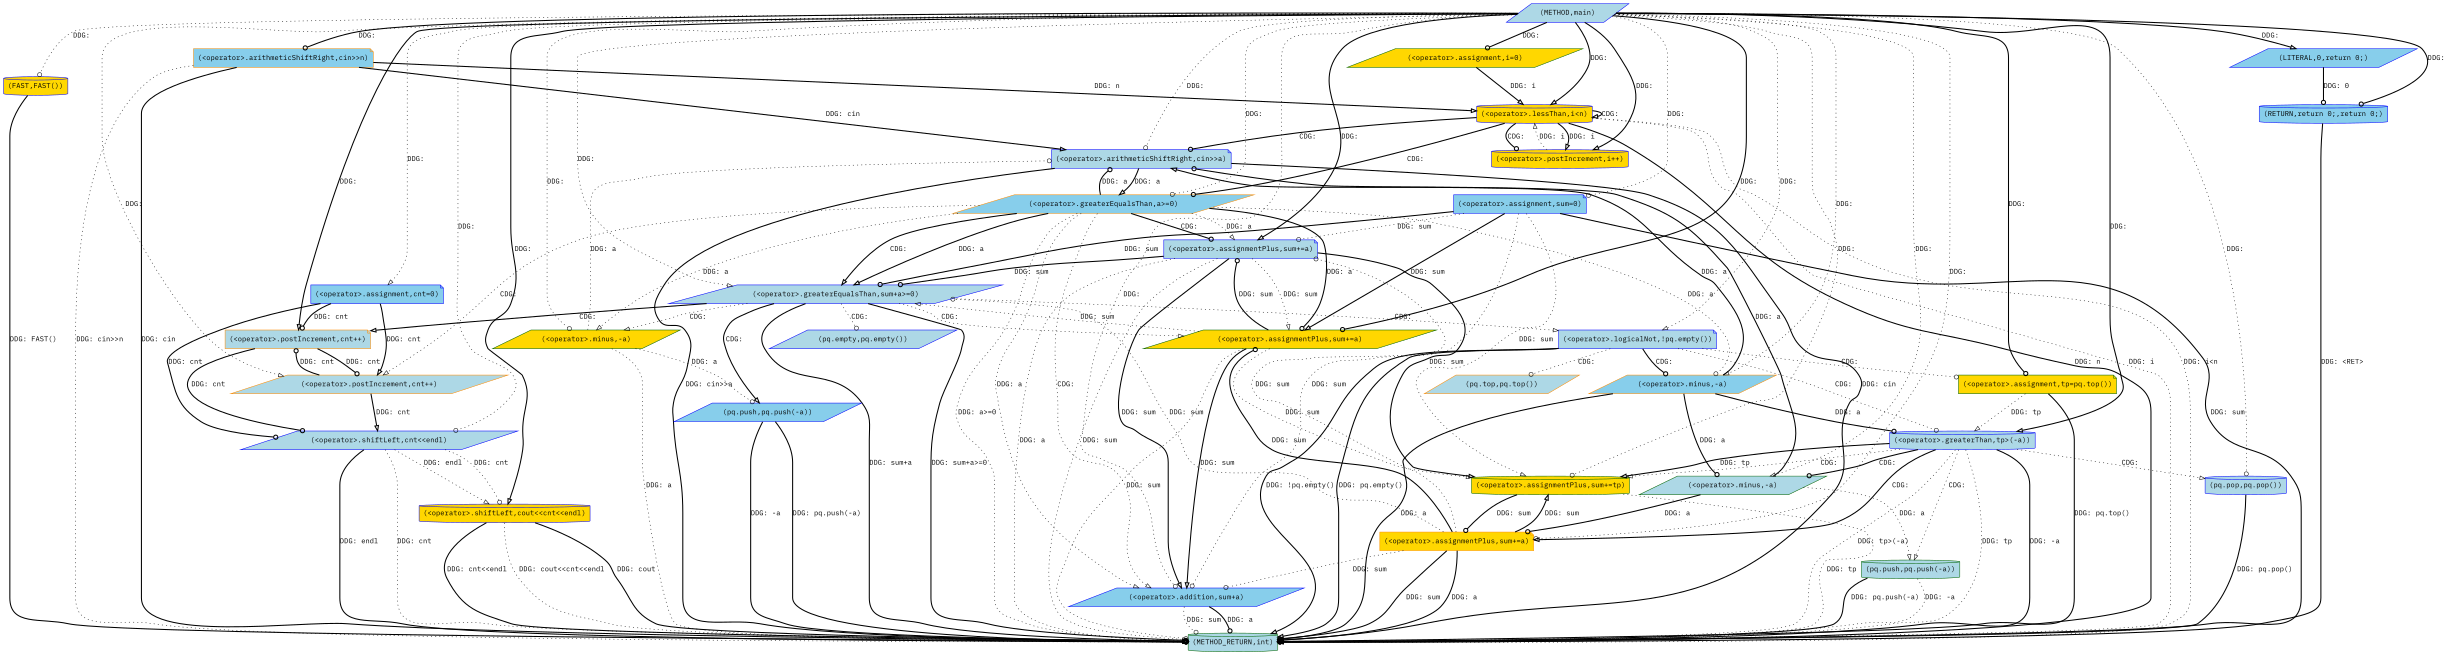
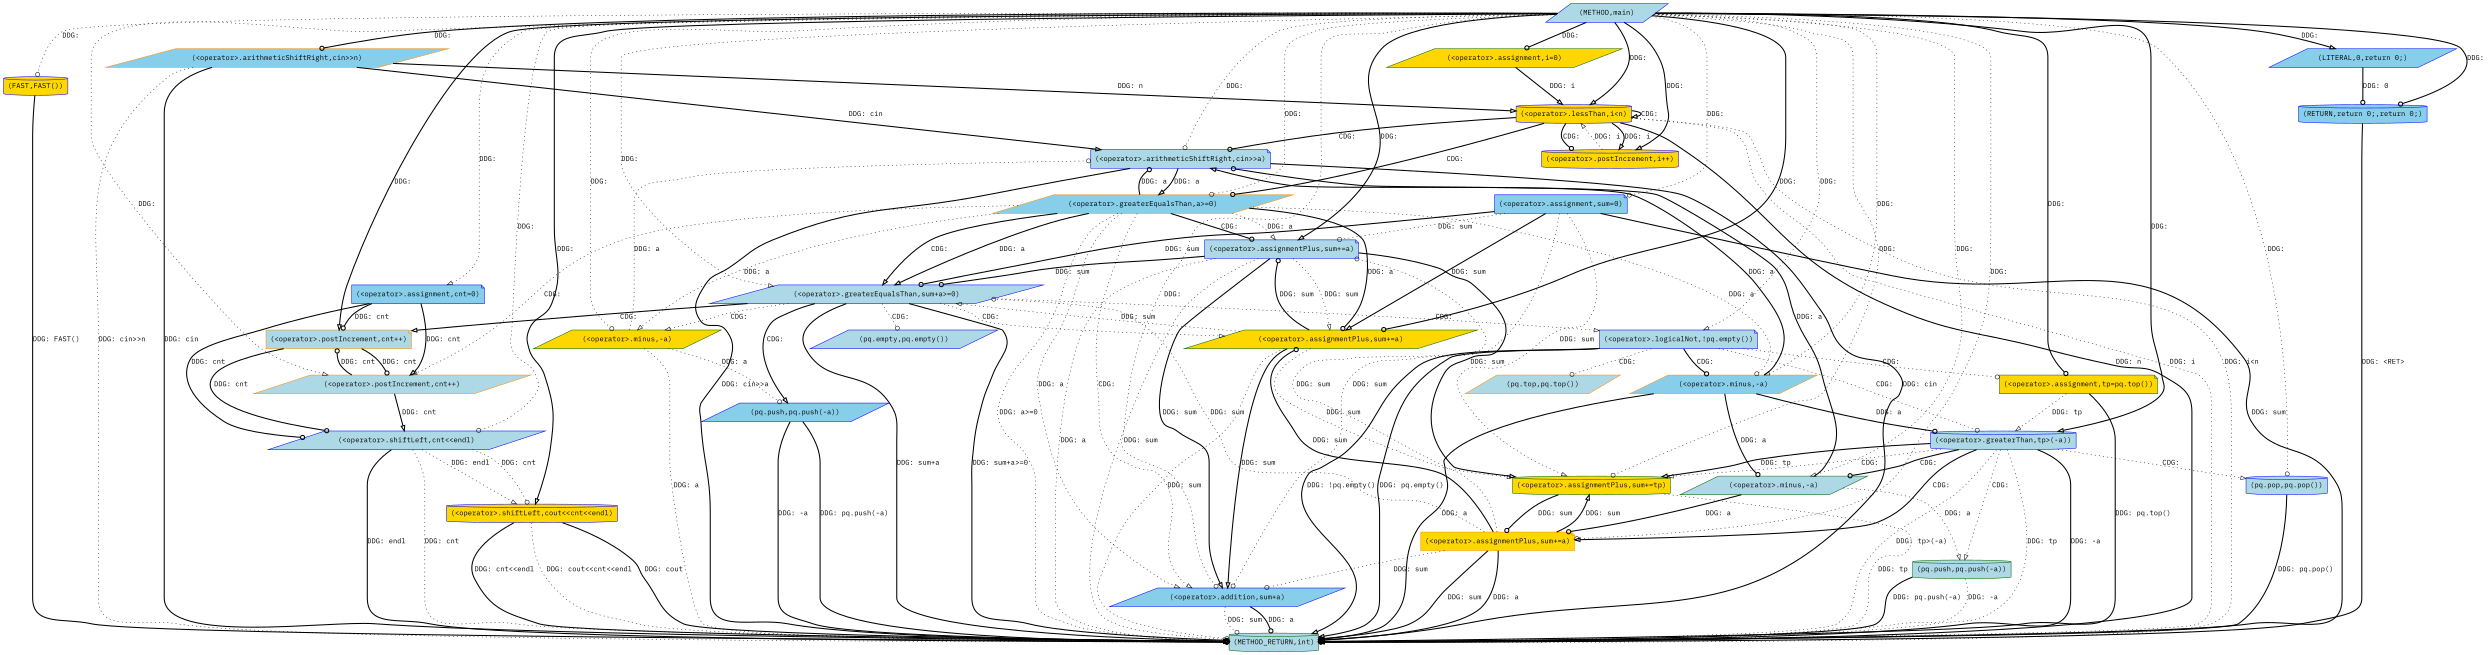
  digraph {
    fontname="IBM Plex Mono"
    node [color=blue fillcolor=lightblue fontname="IBM Plex Mono" shape=parallelogram style=filled]
    edge [arrowhead=odot fontname="IBM Plex Mono" style=bold]
    n1 [label="(METHOD,main)"]
    n2 [fillcolor=gold label="(FAST,FAST())" shape=cylinder]
-   n3 [color=darkorange fillcolor=skyblue label="(<operator>.arithmeticShiftRight,cin>>n)" shape=note]
+   n3 [color=darkorange fillcolor=skyblue label="(<operator>.arithmeticShiftRight,cin>>n)"]
    n4 [fillcolor=skyblue label="(<operator>.assignment,cnt=0)" shape=note]
    n5 [fillcolor=skyblue label="(<operator>.assignment,sum=0)" shape=note]
    n6 [fillcolor=gold label="(<operator>.shiftLeft,cout<<cnt<<endl)" shape=cylinder]
    n7 [fillcolor=skyblue label="(RETURN,return 0;,return 0;)" shape=cylinder]
    n8 [color=darkgreen fillcolor=gold label="(<operator>.assignment,i=0)"]
    n9 [fillcolor=gold label="(<operator>.lessThan,i<n)" shape=cylinder]
    n10 [fillcolor=gold label="(<operator>.postIncrement,i++)" shape=cylinder]
    n11 [fillcolor=skyblue label="(LITERAL,0,return 0;)"]
    n12 [label="(<operator>.arithmeticShiftRight,cin>>a)" shape=note]
    n13 [label="(<operator>.shiftLeft,cnt<<endl)"]
    n14 [color=darkorange fillcolor=skyblue label="(<operator>.greaterEqualsThan,a>=0)"]
    n15 [label="(<operator>.assignmentPlus,sum+=a)" shape=note]
    n16 [color=darkorange label="(<operator>.postIncrement,cnt++)"]
    n17 [label="(<operator>.greaterEqualsThan,sum+a>=0)"]
    n18 [color=darkgreen fillcolor=gold label="(<operator>.assignmentPlus,sum+=a)"]
    n19 [fillcolor=skyblue label="(<operator>.addition,sum+a)"]
    n20 [color=darkorange label="(<operator>.postIncrement,cnt++)" shape=note]
    n21 [label="(<operator>.logicalNot,!pq.empty())" shape=note]
    n22 [color=darkgreen fillcolor=gold label="(<operator>.minus,-a)"]
    n23 [color=darkgreen fillcolor=gold label="(<operator>.assignment,tp=pq.top())" shape=note]
    n24 [label="(<operator>.greaterThan,tp>(-a))" shape=cylinder]
    n25 [label="(pq.pop,pq.pop())" shape=cylinder]
    n26 [color=darkgreen fillcolor=gold label="(<operator>.assignmentPlus,sum+=tp)" shape=cylinder]
    n27 [color=darkorange fillcolor=gold label="(<operator>.assignmentPlus,sum+=a)" shape=note]
    n28 [color=darkorange fillcolor=skyblue label="(<operator>.minus,-a)"]
    n29 [color=darkgreen label="(<operator>.minus,-a)"]
    n30 [color=darkgreen label="(METHOD_RETURN,int)" shape=cylinder]
    n31 [fillcolor=skyblue label="(pq.push,pq.push(-a))"]
    n32 [label="(pq.empty,pq.empty())"]
    n33 [color=darkorange label="(pq.top,pq.top())"]
    n34 [color=darkgreen label="(pq.push,pq.push(-a))" shape=cylinder]
    n1 -> n2 [label="DDG: " style=dotted]
    n1 -> n3 [label="DDG: "]
    n1 -> n4 [arrowhead=onormal label="DDG: " style=dotted]
    n1 -> n5 [label="DDG: " style=dotted]
    n1 -> n6 [arrowhead=onormal label="DDG: "]
    n1 -> n7 [label="DDG: "]
    n1 -> n8 [label="DDG: "]
    n1 -> n9 [arrowhead=onormal label="DDG: "]
    n1 -> n10 [arrowhead=onormal label="DDG: "]
    n1 -> n11 [arrowhead=onormal label="DDG: "]
    n1 -> n12 [label="DDG: " style=dotted]
    n1 -> n13 [label="DDG: " style=dotted]
    n1 -> n14 [label="DDG: " style=dotted]
    n1 -> n15 [arrowhead=onormal label="DDG: "]
    n1 -> n16 [arrowhead=onormal label="DDG: " style=dotted]
    n1 -> n17 [arrowhead=onormal label="DDG: " style=dotted]
    n1 -> n18 [label="DDG: "]
    n1 -> n19 [label="DDG: " style=dotted]
    n1 -> n20 [arrowhead=onormal label="DDG: "]
    n1 -> n21 [arrowhead=onormal label="DDG: " style=dotted]
    n1 -> n22 [label="DDG: " style=dotted]
    n1 -> n23 [label="DDG: "]
    n1 -> n24 [arrowhead=onormal label="DDG: "]
    n1 -> n25 [label="DDG: " style=dotted]
    n1 -> n26 [label="DDG: " style=dotted]
    n1 -> n27 [label="DDG: " style=dotted]
    n1 -> n28 [arrowhead=onormal label="DDG: " style=dotted]
    n1 -> n29 [arrowhead=onormal label="DDG: " style=dotted]
    n2 -> n30 [label="DDG: FAST()"]
    n3 -> n9 [arrowhead=onormal label="DDG: n"]
    n3 -> n12 [arrowhead=onormal label="DDG: cin"]
    n3 -> n30 [arrowhead=onormal label="DDG: cin"]
    n3 -> n30 [label="DDG: cin>>n" style=dotted]
    n4 -> n13 [label="DDG: cnt"]
    n4 -> n16 [arrowhead=onormal label="DDG: cnt"]
    n4 -> n20 [label="DDG: cnt"]
    n5 -> n15 [label="DDG: sum" style=dotted]
    n5 -> n17 [label="DDG: sum"]
    n5 -> n18 [arrowhead=onormal label="DDG: sum"]
    n5 -> n19 [label="DDG: sum" style=dotted]
    n5 -> n26 [arrowhead=onormal label="DDG: sum" style=dotted]
    n5 -> n30 [arrowhead=onormal label="DDG: sum"]
    n6 -> n30 [label="DDG: cnt<<endl"]
    n6 -> n30 [arrowhead=onormal label="DDG: cout<<cnt<<endl" style=dotted]
    n6 -> n30 [arrowhead=onormal label="DDG: cout"]
    n7 -> n30 [label="DDG: <RET>"]
    n8 -> n9 [arrowhead=onormal label="DDG: i"]
    n9 -> n9 [arrowhead=onormal label="CDG: "]
    n9 -> n10 [arrowhead=onormal label="DDG: i"]
    n9 -> n10 [label="CDG: "]
    n9 -> n12 [label="CDG: "]
    n9 -> n14 [label="CDG: "]
    n9 -> n30 [label="DDG: i" style=dotted]
    n9 -> n30 [arrowhead=onormal label="DDG: n"]
    n9 -> n30 [arrowhead=onormal label="DDG: i<n" style=dotted]
    n10 -> n9 [arrowhead=onormal label="DDG: i" style=dotted]
    n11 -> n7 [label="DDG: 0"]
    n12 -> n14 [arrowhead=onormal label="DDG: a"]
    n12 -> n30 [label="DDG: cin"]
    n12 -> n30 [label="DDG: cin>>a"]
    n13 -> n6 [arrowhead=onormal label="DDG: endl" style=dotted]
    n13 -> n6 [label="DDG: cnt" style=dotted]
    n13 -> n30 [label="DDG: cnt" style=dotted]
    n13 -> n30 [label="DDG: endl"]
    n14 -> n12 [label="DDG: a"]
    n14 -> n15 [arrowhead=onormal label="DDG: a" style=dotted]
    n14 -> n15 [label="CDG: "]
    n14 -> n16 [arrowhead=onormal label="CDG: " style=dotted]
    n14 -> n17 [arrowhead=onormal label="DDG: a"]
    n14 -> n17 [arrowhead=onormal label="CDG: "]
    n14 -> n18 [label="DDG: a"]
    n14 -> n19 [arrowhead=onormal label="DDG: a" style=dotted]
    n14 -> n19 [arrowhead=onormal label="CDG: " style=dotted]
    n14 -> n22 [arrowhead=onormal label="DDG: a" style=dotted]
    n14 -> n28 [label="DDG: a" style=dotted]
    n14 -> n30 [label="DDG: a>=0" style=dotted]
    n15 -> n17 [label="DDG: sum"]
    n15 -> n18 [arrowhead=onormal label="DDG: sum" style=dotted]
    n15 -> n19 [arrowhead=onormal label="DDG: sum"]
    n15 -> n26 [arrowhead=onormal label="DDG: sum"]
    n15 -> n30 [arrowhead=onormal label="DDG: sum" style=dotted]
    n15 -> n30 [label="DDG: a" style=dotted]
    n16 -> n13 [arrowhead=onormal label="DDG: cnt"]
    n16 -> n20 [label="DDG: cnt"]
    n17 -> n18 [arrowhead=onormal label="CDG: " style=dotted]
    n17 -> n20 [arrowhead=onormal label="CDG: "]
    n17 -> n21 [arrowhead=onormal label="CDG: " style=dotted]
    n17 -> n22 [arrowhead=onormal label="CDG: " style=dotted]
    n17 -> n30 [label="DDG: sum+a"]
    n17 -> n30 [label="DDG: sum+a>=0"]
    n17 -> n31 [arrowhead=onormal label="CDG: "]
    n17 -> n32 [label="CDG: " style=dotted]
    n18 -> n15 [label="DDG: sum"]
    n18 -> n17 [arrowhead=onormal label="DDG: sum" style=dotted]
    n18 -> n19 [arrowhead=onormal label="DDG: sum"]
    n18 -> n26 [arrowhead=onormal label="DDG: sum" style=dotted]
    n18 -> n30 [label="DDG: sum" style=dotted]
    n19 -> n30 [label="DDG: sum" style=dotted]
    n19 -> n30 [label="DDG: a"]
    n20 -> n13 [label="DDG: cnt"]
    n20 -> n16 [label="DDG: cnt"]
    n21 -> n23 [label="CDG: " style=dotted]
    n21 -> n24 [label="CDG: " style=dotted]
    n21 -> n28 [label="CDG: "]
    n21 -> n30 [arrowhead=onormal label="DDG: pq.empty()"]
    n21 -> n30 [arrowhead=onormal label="DDG: !pq.empty()"]
    n21 -> n33 [label="CDG: " style=dotted]
    n22 -> n12 [label="DDG: a" style=dotted]
    n22 -> n30 [arrowhead=onormal label="DDG: a" style=dotted]
    n22 -> n31 [label="DDG: a" style=dotted]
    n23 -> n24 [arrowhead=onormal label="DDG: tp" style=dotted]
    n23 -> n30 [arrowhead=onormal label="DDG: pq.top()"]
    n24 -> n25 [arrowhead=onormal label="CDG: " style=dotted]
    n24 -> n26 [arrowhead=onormal label="DDG: tp"]
    n24 -> n26 [arrowhead=onormal label="CDG: " style=dotted]
    n24 -> n27 [arrowhead=onormal label="CDG: "]
    n24 -> n29 [label="CDG: "]
    n24 -> n30 [arrowhead=onormal label="DDG: tp" style=dotted]
    n24 -> n30 [label="DDG: -a"]
    n24 -> n30 [label="DDG: tp>(-a)" style=dotted]
    n24 -> n34 [arrowhead=onormal label="CDG: " style=dotted]
    n25 -> n30 [label="DDG: pq.pop()"]
    n26 -> n27 [label="DDG: sum"]
    n26 -> n30 [label="DDG: tp" style=dotted]
    n27 -> n15 [label="DDG: sum" style=dotted]
    n27 -> n17 [label="DDG: sum" style=dotted]
    n27 -> n18 [label="DDG: sum"]
    n27 -> n19 [label="DDG: sum" style=dotted]
    n27 -> n26 [arrowhead=onormal label="DDG: sum"]
    n27 -> n30 [label="DDG: sum"]
    n27 -> n30 [label="DDG: a"]
    n28 -> n12 [arrowhead=onormal label="DDG: a"]
    n28 -> n24 [label="DDG: a"]
    n28 -> n29 [label="DDG: a"]
    n28 -> n30 [arrowhead=onormal label="DDG: a"]
    n29 -> n12 [label="DDG: a"]
    n29 -> n27 [label="DDG: a"]
    n29 -> n34 [arrowhead=onormal label="DDG: a" style=dotted]
    n31 -> n30 [arrowhead=onormal label="DDG: -a"]
    n31 -> n30 [label="DDG: pq.push(-a)"]
    n34 -> n30 [arrowhead=onormal label="DDG: -a" style=dotted]
    n34 -> n30 [arrowhead=onormal label="DDG: pq.push(-a)"]
  }
